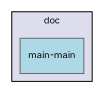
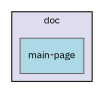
  digraph {
    compound=true
    fontname="IBM Plex Sans"
-   n1 [fillcolor=lightblue fontname="IBM Plex Sans" fontsize=10 label="main-main" pencolor=black shape=box style=filled color=gray40]
+   n1 [fillcolor=lightblue fontname="IBM Plex Sans" fontsize=10 label="main-page" pencolor=black shape=box style=filled color=gray40]
    subgraph cluster_1 {
      bgcolor="#ddddee"
      fontsize=10
      label=doc
      pencolor=black
      n1
    }
  }
